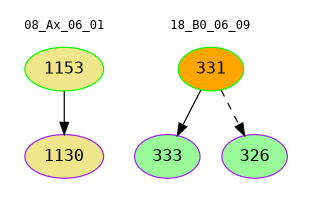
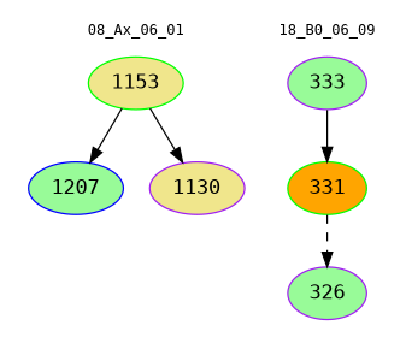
  digraph {
    fontname="DejaVu Sans Mono"
    node [color=purple fillcolor=palegreen fontname="DejaVu Sans Mono" style=filled]
    edge [color=black fontname="DejaVu Sans Mono" style=solid]
    n1 [color=green fillcolor=khaki label=1153]
+   n2 [color=blue label=1207]
    n3 [fillcolor=khaki label=1130]
    n4 [color=green fillcolor=orange label=331]
    n5 [label=333]
    n6 [label=326]
    subgraph cluster_1 {
      color=white
      fontsize=10
      label="08_Ax_06_01"
      n1
+     n2
      n3
    }
    subgraph cluster_2 {
      color=white
      fontsize=10
      label="18_B0_06_09"
      n4
      n5
      n6
    }
+   n1 -> n2
    n1 -> n3
-   n4 -> n5
+   n5 -> n4
    n4 -> n6 [style=dashed]
  }
